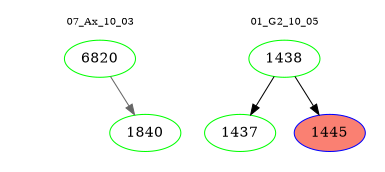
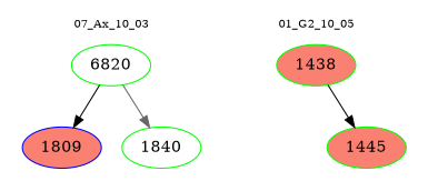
  digraph {
    node [color=green fillcolor=white style=filled]
    edge [color=black]
    n1 [label=6820]
+   n2 [color=blue fillcolor=salmon label=1809]
    n3 [label=1840]
-   n4 [label=1438]
-   n5 [label=1437]
-   n6 [color=blue fillcolor=salmon label=1445]
+   n4 [fillcolor=salmon label=1438]
+   n6 [fillcolor=salmon label=1445]
    subgraph cluster_1 {
      color=white
      fontsize=10
      label="07_Ax_10_03"
      n1
+     n2
      n3
    }
    subgraph cluster_2 {
      color=white
      fontsize=10
      label="01_G2_10_05"
      n4
-     n5
      n6
    }
+   n1 -> n2
    n1 -> n3 [color=gray40]
-   n4 -> n5
    n4 -> n6
  }
